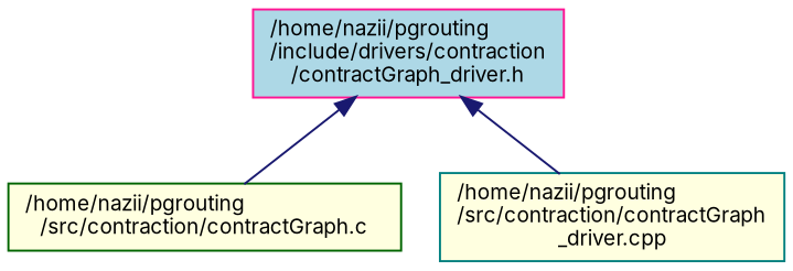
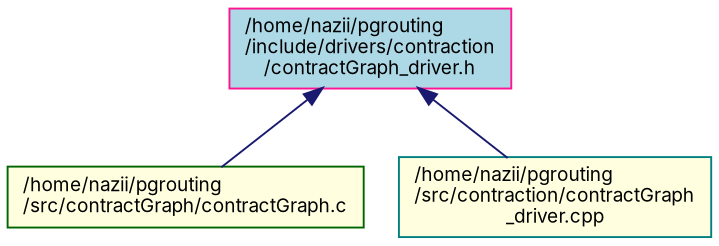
  digraph {
    fontname=Inter
    node [fillcolor=lightyellow fontname=Inter fontsize=10 shape=record style=filled]
    edge [color=midnightblue dir=back fontname=Inter fontsize=10 labelfontname=Helvetica labelfontsize=10 style=solid]
    n1 [color=deeppink fillcolor=lightblue fontcolor=black height=0.2 label="/home/nazii/pgrouting\l/include/drivers/contraction\l/contractGraph_driver.h" width=0.4]
-   n2 [color=darkgreen height=0.2 label="/home/nazii/pgrouting\l/src/contraction/contractGraph.c" width=0.4]
+   n2 [color=darkgreen height=0.2 label="/home/nazii/pgrouting\l/src/contractGraph/contractGraph.c" width=0.4]
    n3 [color=teal height=0.2 label="/home/nazii/pgrouting\l/src/contraction/contractGraph\l_driver.cpp" width=0.4]
    n1 -> n2
    n1 -> n3
  }
